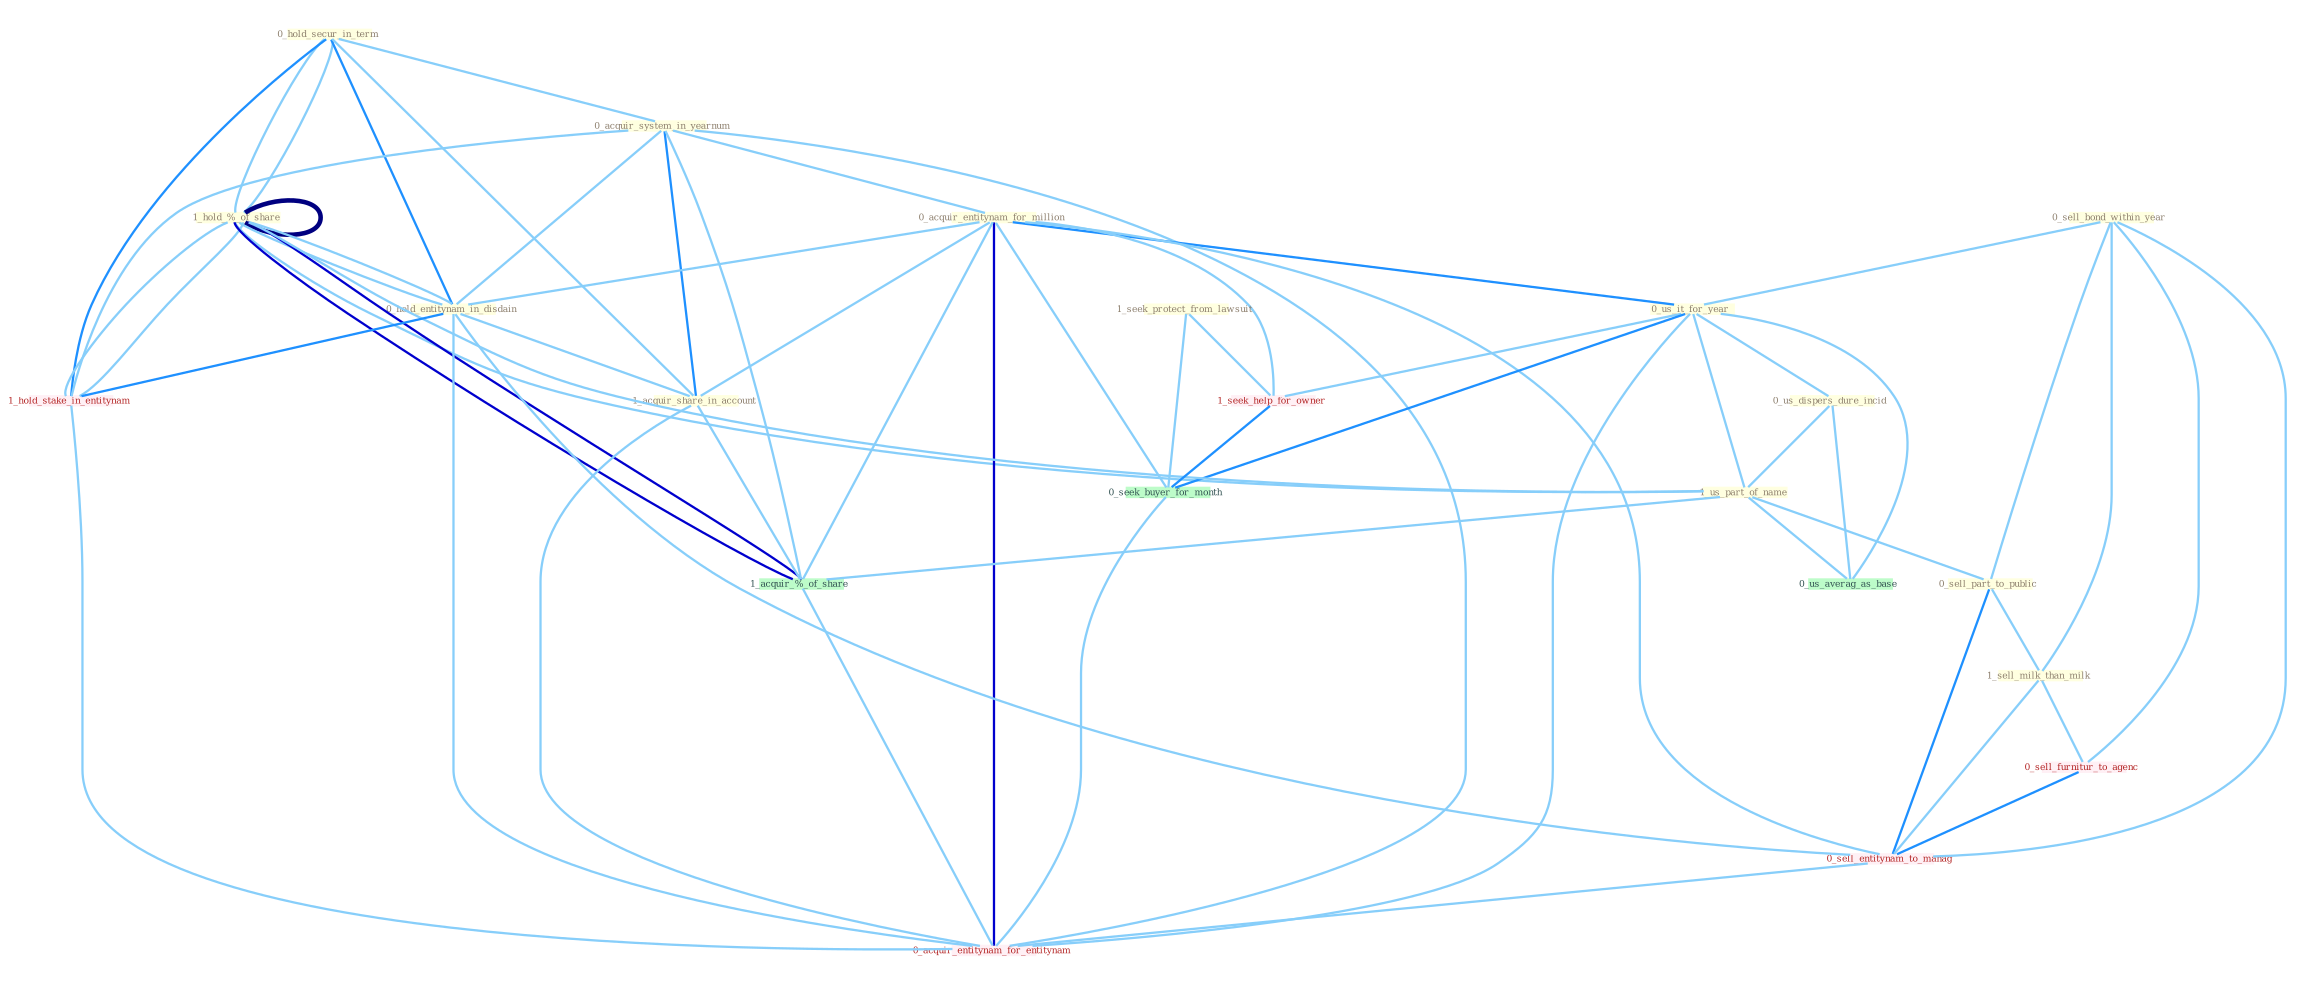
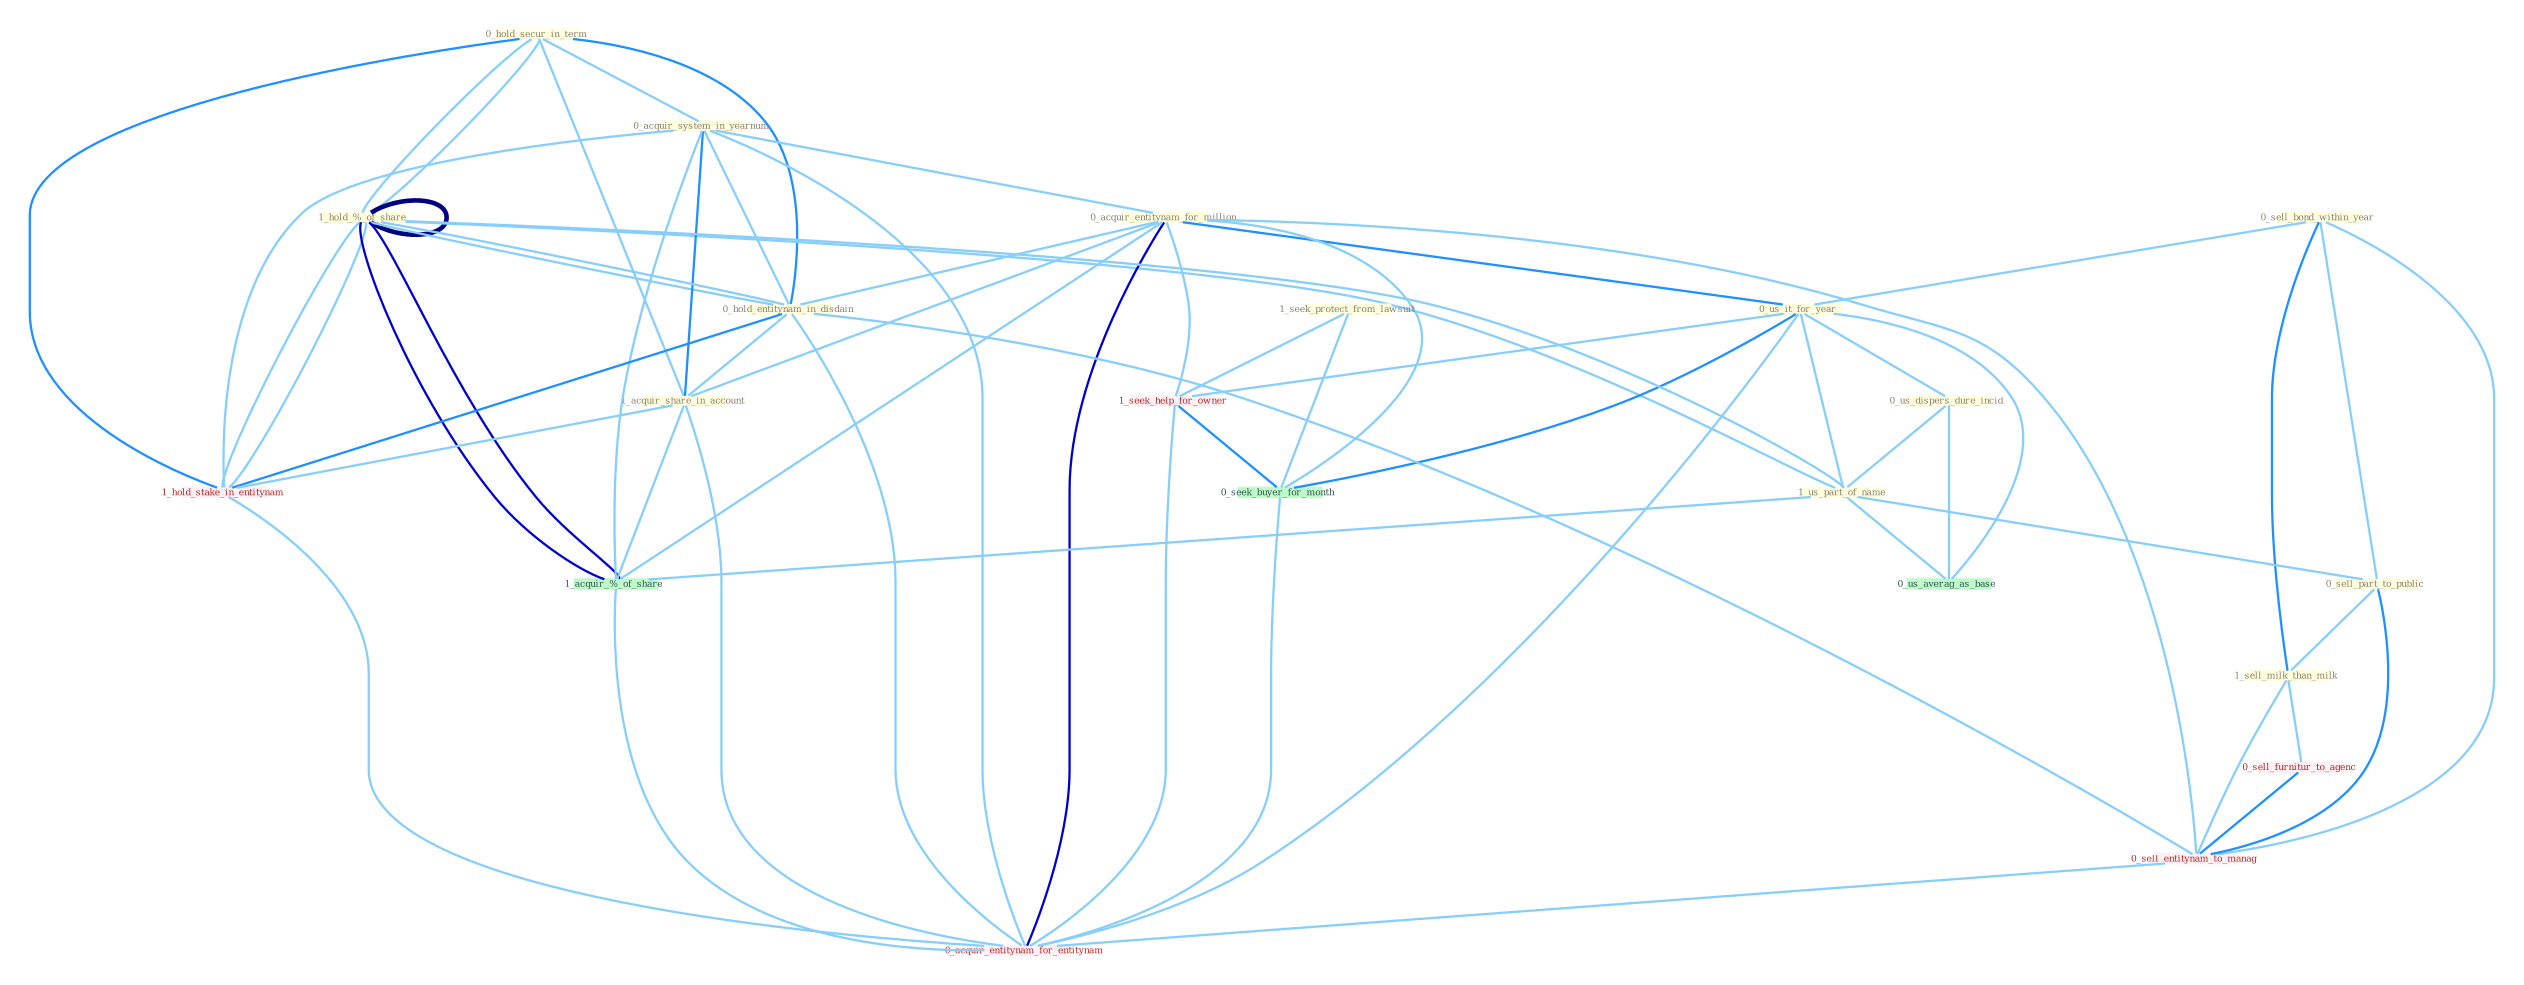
  graph {
    node [color="#ffffe0" fixedsize=true fontcolor="#8b7d6b" fontsize=4 shape=polygon style=filled]
    edge [color="#87cefa" w=1]
    "0_hold_secur_in_term " [height=.06 width=.5]
    "1_hold_%_of_share " [height=.06 width=.5]
    "0_sell_bond_within_year " [height=.06 width=.5]
    "0_acquir_system_in_yearnum " [height=.06 width=.5]
    "0_acquir_entitynam_for_million " [height=.06 width=.5]
    "0_us_it_for_year " [height=.06 width=.5]
    "0_us_dispers_dure_incid " [height=.06 width=.5]
    "1_us_part_of_name " [height=.06 width=.5]
    "0_sell_part_to_public " [height=.06 width=.5]
    "1_seek_protect_from_lawsuit " [height=.06 width=.5]
    "0_hold_entitynam_in_disdain " [height=.06 width=.5]
    "1_acquir_share_in_account " [height=.06 width=.5]
    "1_sell_milk_than_milk " [height=.06 width=.5]
    "1_hold_stake_in_entitynam " [color="#fff0f5" fontcolor="#b22222" height=.06 width=.5]
    "1_seek_help_for_owner " [color="#fff0f5" fontcolor="#b22222" height=.06 width=.5]
    "0_sell_furnitur_to_agenc " [color="#fff0f5" fontcolor="#b22222" height=.06 width=.5]
    "0_sell_entitynam_to_manag " [color="#fff0f5" fontcolor="#b22222" height=.06 width=.5]
    "0_acquir_entitynam_for_entitynam " [color="#fff0f5" fontcolor="#b22222" height=.06 width=.5]
    "1_acquir_%_of_share " [color="#BDFCC9" fontcolor="#2f4f4f" height=.06 width=.5]
    "0_seek_buyer_for_month " [color="#BDFCC9" fontcolor="#2f4f4f" height=.06 width=.5]
    "0_us_averag_as_base " [color="#BDFCC9" fontcolor="#2f4f4f" height=.06 width=.5]
    subgraph sub_1 {
      "0_hold_secur_in_term "
      "1_hold_%_of_share "
      "0_sell_bond_within_year "
      "0_acquir_system_in_yearnum "
      "0_acquir_entitynam_for_million "
      "0_us_it_for_year "
      "0_us_dispers_dure_incid "
      "1_us_part_of_name "
      "0_sell_part_to_public "
      "1_seek_protect_from_lawsuit "
      "0_hold_entitynam_in_disdain "
      "1_acquir_share_in_account "
      "1_sell_milk_than_milk "
    }
    subgraph sub_2 {
      "1_hold_stake_in_entitynam "
      "1_seek_help_for_owner "
      "0_sell_furnitur_to_agenc "
      "0_sell_entitynam_to_manag "
      "0_acquir_entitynam_for_entitynam "
    }
    "0_hold_secur_in_term " -- "1_hold_%_of_share "
    "0_hold_secur_in_term " -- "1_hold_%_of_share "
    "0_hold_secur_in_term " -- "0_acquir_system_in_yearnum "
    "0_hold_secur_in_term " -- "0_hold_entitynam_in_disdain " [color="#1e90ff" w=2]
    "0_hold_secur_in_term " -- "1_acquir_share_in_account "
    "0_hold_secur_in_term " -- "1_hold_stake_in_entitynam " [color="#1e90ff" w=2]
    "1_hold_%_of_share " -- "1_hold_%_of_share " [color="#000080" style=bold w=4]
    "1_hold_%_of_share " -- "1_us_part_of_name "
    "1_hold_%_of_share " -- "0_hold_entitynam_in_disdain "
    "1_hold_%_of_share " -- "1_hold_stake_in_entitynam "
    "1_hold_%_of_share " -- "1_hold_stake_in_entitynam "
    "1_hold_%_of_share " -- "1_acquir_%_of_share " [color="#0000cd" w=3]
    "1_hold_%_of_share " -- "1_acquir_%_of_share " [color="#0000cd" w=3]
    "0_sell_bond_within_year " -- "0_us_it_for_year "
    "0_sell_bond_within_year " -- "0_sell_part_to_public "
-   "0_sell_bond_within_year " -- "1_sell_milk_than_milk "
-   "0_sell_bond_within_year " -- "0_sell_furnitur_to_agenc "
+   "0_sell_bond_within_year " -- "1_sell_milk_than_milk " [color="#1e90ff"]
    "0_sell_bond_within_year " -- "0_sell_entitynam_to_manag "
    "0_acquir_system_in_yearnum " -- "0_acquir_entitynam_for_million "
    "0_acquir_system_in_yearnum " -- "0_hold_entitynam_in_disdain "
    "0_acquir_system_in_yearnum " -- "1_acquir_share_in_account " [color="#1e90ff" w=2]
    "0_acquir_system_in_yearnum " -- "1_hold_stake_in_entitynam "
    "0_acquir_system_in_yearnum " -- "0_acquir_entitynam_for_entitynam "
    "0_acquir_system_in_yearnum " -- "1_acquir_%_of_share "
    "0_acquir_entitynam_for_million " -- "0_us_it_for_year " [color="#1e90ff"]
    "0_acquir_entitynam_for_million " -- "0_hold_entitynam_in_disdain "
    "0_acquir_entitynam_for_million " -- "1_acquir_share_in_account "
    "0_acquir_entitynam_for_million " -- "1_seek_help_for_owner "
    "0_acquir_entitynam_for_million " -- "0_sell_entitynam_to_manag "
    "0_acquir_entitynam_for_million " -- "0_acquir_entitynam_for_entitynam " [color="#0000cd" w=3]
    "0_acquir_entitynam_for_million " -- "1_acquir_%_of_share "
    "0_acquir_entitynam_for_million " -- "0_seek_buyer_for_month "
    "0_us_it_for_year " -- "0_us_dispers_dure_incid "
    "0_us_it_for_year " -- "1_us_part_of_name "
    "0_us_it_for_year " -- "1_seek_help_for_owner "
    "0_us_it_for_year " -- "0_acquir_entitynam_for_entitynam "
    "0_us_it_for_year " -- "0_seek_buyer_for_month " [color="#1e90ff"]
    "0_us_it_for_year " -- "0_us_averag_as_base "
    "0_us_dispers_dure_incid " -- "1_us_part_of_name "
    "0_us_dispers_dure_incid " -- "0_us_averag_as_base "
    "1_us_part_of_name " -- "1_hold_%_of_share "
    "1_us_part_of_name " -- "0_sell_part_to_public "
    "1_us_part_of_name " -- "1_acquir_%_of_share "
    "1_us_part_of_name " -- "0_us_averag_as_base "
    "0_sell_part_to_public " -- "1_sell_milk_than_milk "
    "0_sell_part_to_public " -- "0_sell_entitynam_to_manag " [color="#1e90ff" w=2]
    "1_seek_protect_from_lawsuit " -- "1_seek_help_for_owner "
    "1_seek_protect_from_lawsuit " -- "0_seek_buyer_for_month "
    "0_hold_entitynam_in_disdain " -- "1_hold_%_of_share "
    "0_hold_entitynam_in_disdain " -- "1_acquir_share_in_account "
    "0_hold_entitynam_in_disdain " -- "1_hold_stake_in_entitynam " [color="#1e90ff" w=2]
    "0_hold_entitynam_in_disdain " -- "0_sell_entitynam_to_manag "
    "0_hold_entitynam_in_disdain " -- "0_acquir_entitynam_for_entitynam "
+   "1_acquir_share_in_account " -- "1_hold_stake_in_entitynam "
    "1_acquir_share_in_account " -- "0_acquir_entitynam_for_entitynam "
    "1_acquir_share_in_account " -- "1_acquir_%_of_share "
    "1_sell_milk_than_milk " -- "0_sell_furnitur_to_agenc "
    "1_sell_milk_than_milk " -- "0_sell_entitynam_to_manag "
    "1_hold_stake_in_entitynam " -- "0_acquir_entitynam_for_entitynam "
+   "1_seek_help_for_owner " -- "0_acquir_entitynam_for_entitynam "
    "1_seek_help_for_owner " -- "0_seek_buyer_for_month " [color="#1e90ff" w=2]
    "0_sell_furnitur_to_agenc " -- "0_sell_entitynam_to_manag " [color="#1e90ff" w=2]
    "0_sell_entitynam_to_manag " -- "0_acquir_entitynam_for_entitynam "
    "1_acquir_%_of_share " -- "0_acquir_entitynam_for_entitynam "
    "0_seek_buyer_for_month " -- "0_acquir_entitynam_for_entitynam "
  }
